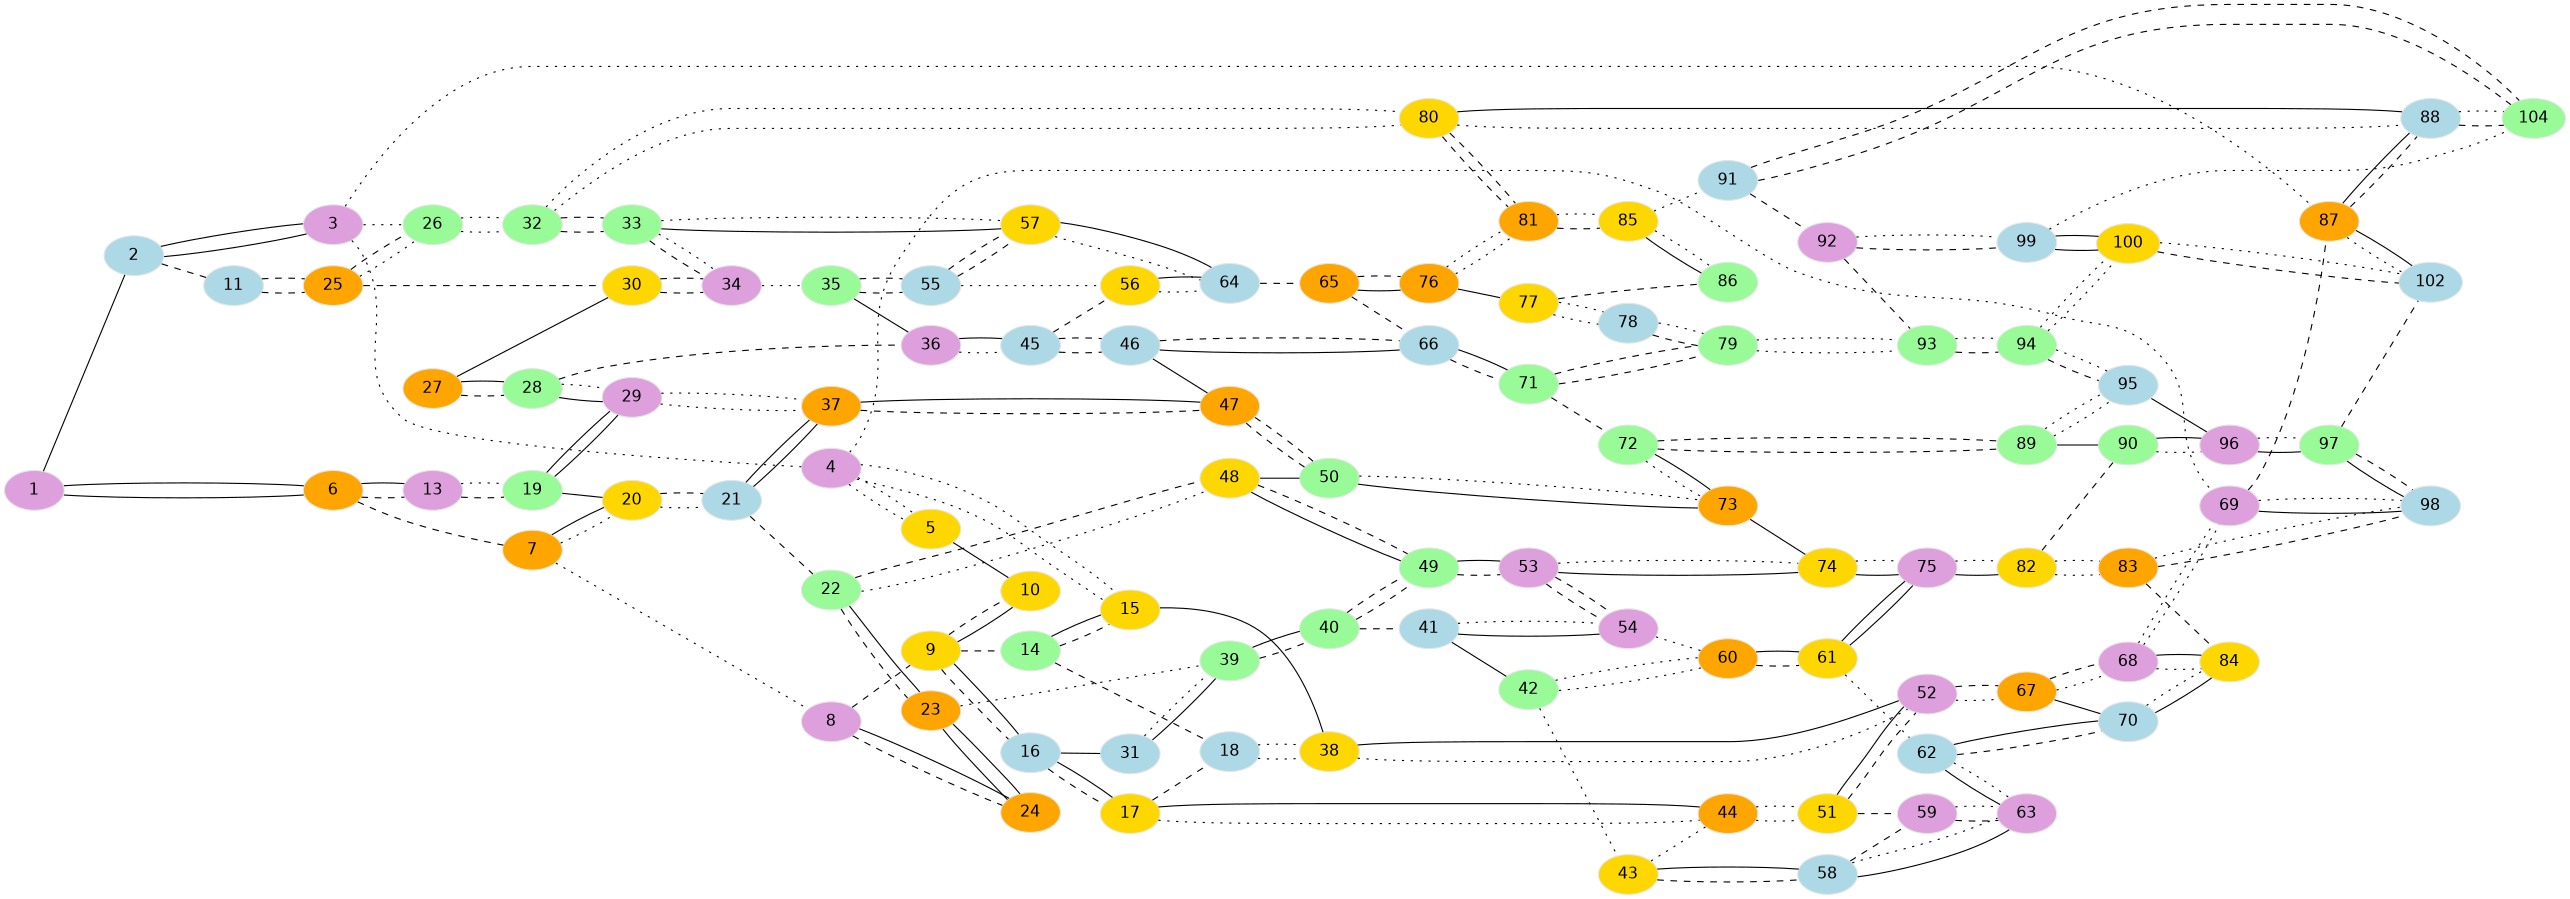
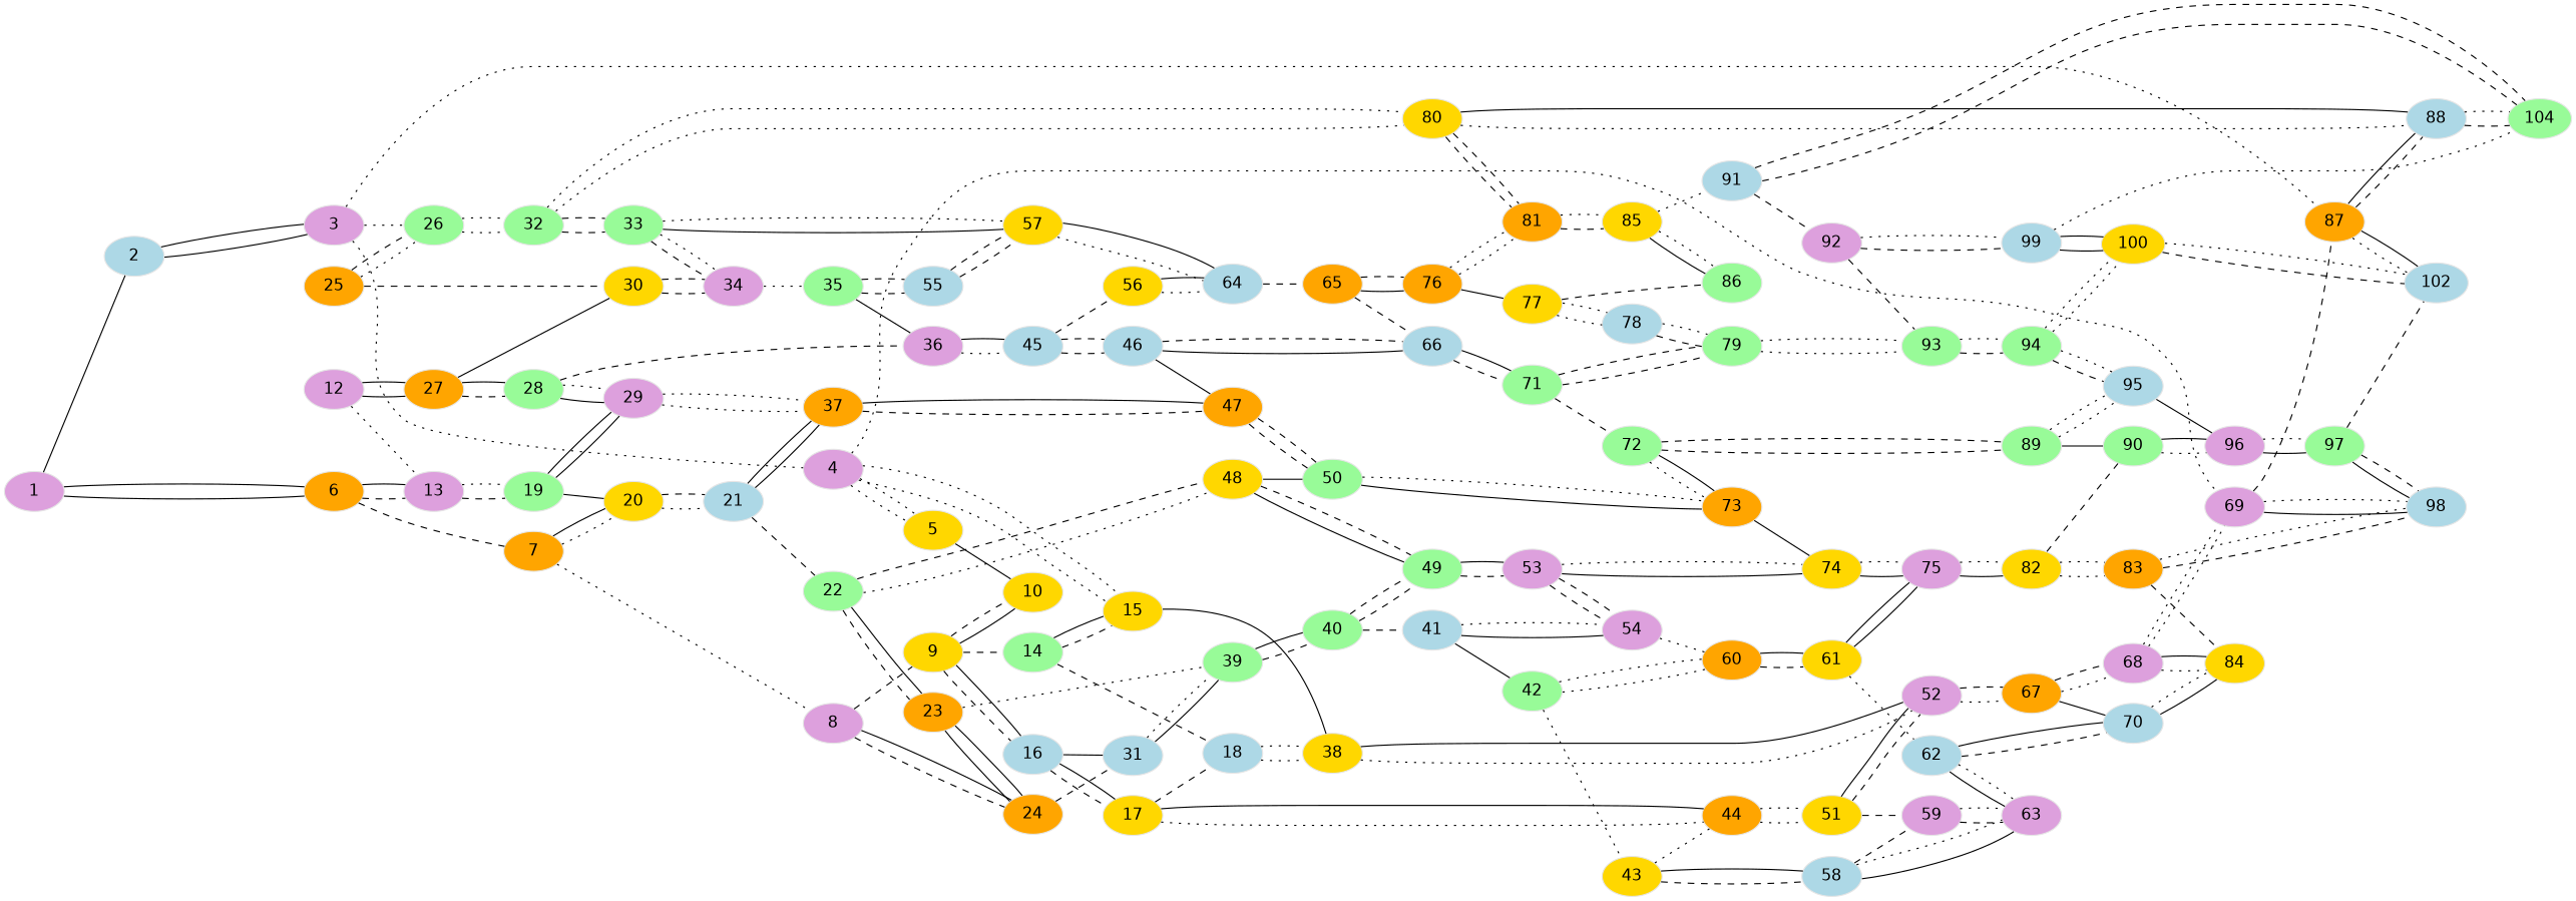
  graph {
    fontname="DejaVu Sans"
    rankdir=LR
    node [color=gray90 fillcolor=palegreen fontname="DejaVu Sans" style=filled]
    edge [fontname="DejaVu Sans" style=dashed]
    1 [fillcolor=plum]
    2 [fillcolor=lightblue]
    6 [fillcolor=orange]
    3 [fillcolor=plum]
-   11 [fillcolor=lightblue]
    7 [fillcolor=orange]
    13 [fillcolor=plum]
    4 [fillcolor=plum]
    26
    87 [fillcolor=orange]
    25 [fillcolor=orange]
    5 [fillcolor=gold]
    15 [fillcolor=gold]
    69 [fillcolor=plum]
    32
    88 [fillcolor=lightblue]
    102 [fillcolor=lightblue]
    10 [fillcolor=gold]
    38 [fillcolor=gold]
    98 [fillcolor=lightblue]
    8 [fillcolor=plum]
    20 [fillcolor=gold]
    19
    9 [fillcolor=gold]
    24 [fillcolor=orange]
    21 [fillcolor=lightblue]
    16 [fillcolor=lightblue]
    14
    31 [fillcolor=lightblue]
    17 [fillcolor=gold]
    18 [fillcolor=lightblue]
+   12 [fillcolor=plum]
    27 [fillcolor=orange]
    30 [fillcolor=gold]
    28
    29 [fillcolor=plum]
    52 [fillcolor=plum]
    44 [fillcolor=orange]
    39
    51 [fillcolor=gold]
    37 [fillcolor=orange]
    22
    23 [fillcolor=orange]
    48 [fillcolor=gold]
    47 [fillcolor=orange]
    49
    50
    40
    34 [fillcolor=plum]
    33
    80 [fillcolor=gold]
    36 [fillcolor=plum]
    45 [fillcolor=lightblue]
    35
    57 [fillcolor=gold]
    81 [fillcolor=orange]
    64 [fillcolor=lightblue]
    55 [fillcolor=lightblue]
    56 [fillcolor=gold]
    46 [fillcolor=lightblue]
    67 [fillcolor=orange]
    41 [fillcolor=lightblue]
    42
    54 [fillcolor=plum]
    53 [fillcolor=plum]
    43 [fillcolor=gold]
    60 [fillcolor=orange]
    58 [fillcolor=lightblue]
    61 [fillcolor=gold]
    59 [fillcolor=plum]
    63 [fillcolor=plum]
    66 [fillcolor=lightblue]
    71
    73 [fillcolor=orange]
    74 [fillcolor=gold]
    70 [fillcolor=lightblue]
    68 [fillcolor=plum]
    75 [fillcolor=plum]
    65 [fillcolor=orange]
    62 [fillcolor=lightblue]
    82 [fillcolor=gold]
    84 [fillcolor=gold]
    76 [fillcolor=orange]
    77 [fillcolor=gold]
    72
    79
    89
    93
    90
    95 [fillcolor=lightblue]
    83 [fillcolor=orange]
    78 [fillcolor=lightblue]
    86
    85 [fillcolor=gold]
    94
    n96 [label=104]
    91 [fillcolor=lightblue]
    96 [fillcolor=plum]
    92 [fillcolor=plum]
    97
    99 [fillcolor=lightblue]
    100 [fillcolor=gold]
    1 -- 2 [style=solid]
    1 -- 6 [style=solid]
    1 -- 6 [style=solid]
    2 -- 3 [style=solid]
    2 -- 3 [style=solid]
-   2 -- 11
    6 -- 7
    6 -- 13
    6 -- 13 [style=solid]
    3 -- 4 [style=dotted]
    3 -- 26 [style=dotted]
    3 -- 87 [style=dotted]
-   11 -- 25
-   11 -- 25
    7 -- 8 [style=dotted]
    7 -- 20 [style=dotted]
    7 -- 20 [style=solid]
    13 -- 19
    13 -- 19 [style=dotted]
    4 -- 5 [style=dotted]
    4 -- 5 [style=dotted]
    4 -- 15 [style=dotted]
    4 -- 15 [style=dotted]
    4 -- 69 [style=dotted]
    26 -- 32 [style=dotted]
    26 -- 32 [style=dotted]
    87 -- 88
    87 -- 88 [style=solid]
    87 -- 102 [style=dotted]
    87 -- 102 [style=solid]
    25 -- 26 [style=dotted]
    25 -- 26
    25 -- 30
    5 -- 10 [style=solid]
    15 -- 38 [style=solid]
    69 -- 87
    69 -- 98 [style=solid]
    69 -- 98 [style=dotted]
    32 -- 33
    32 -- 33
    32 -- 80 [style=dotted]
    32 -- 80 [style=dotted]
    88 -- n96
    88 -- n96 [style=dotted]
    38 -- 52 [style=dotted]
    38 -- 52 [style=solid]
    8 -- 9
    8 -- 24
    8 -- 24 [style=solid]
    20 -- 21 [style=dotted]
    20 -- 21
    19 -- 20 [style=solid]
    19 -- 29 [style=solid]
    19 -- 29 [style=solid]
    9 -- 10 [style=solid]
    9 -- 10
    9 -- 16
    9 -- 16 [style=solid]
    9 -- 14
+   24 -- 31
    21 -- 37 [style=solid]
    21 -- 37 [style=solid]
    21 -- 22
    16 -- 31 [style=solid]
    16 -- 17
    16 -- 17 [style=solid]
    14 -- 15
    14 -- 15 [style=solid]
    14 -- 18
    31 -- 39 [style=solid]
    31 -- 39 [style=dotted]
    17 -- 18
    17 -- 44 [style=dotted]
    17 -- 44 [style=solid]
    18 -- 38 [style=dotted]
    18 -- 38 [style=dotted]
+   12 -- 13 [style=dotted]
+   12 -- 27 [style=solid]
+   12 -- 27 [style=solid]
    27 -- 30 [style=solid]
    27 -- 28
    27 -- 28 [style=solid]
    30 -- 34
    30 -- 34
    28 -- 29 [style=solid]
    28 -- 29 [style=dotted]
    28 -- 36
    29 -- 37 [style=dotted]
    29 -- 37 [style=dotted]
    52 -- 67 [style=dotted]
    52 -- 67
    44 -- 51 [style=dotted]
    44 -- 51 [style=dotted]
    39 -- 40
    39 -- 40 [style=solid]
    51 -- 52
    51 -- 52 [style=solid]
    51 -- 59
    37 -- 47
    37 -- 47 [style=solid]
    22 -- 23
    22 -- 23 [style=solid]
    22 -- 48 [style=dotted]
    22 -- 48
    23 -- 24 [style=solid]
    23 -- 24 [style=solid]
    23 -- 39 [style=dotted]
    48 -- 49 [style=solid]
    48 -- 49
    48 -- 50 [style=solid]
    47 -- 50
    47 -- 50
    49 -- 53
    49 -- 53 [style=solid]
    50 -- 73 [style=solid]
    50 -- 73 [style=dotted]
    40 -- 49
    40 -- 49
    40 -- 41
    34 -- 35 [style=dotted]
    33 -- 34
    33 -- 34 [style=dotted]
    33 -- 57 [style=solid]
    33 -- 57 [style=dotted]
    80 -- 88 [style=dotted]
    80 -- 88 [style=solid]
    80 -- 81
    80 -- 81
    36 -- 45 [style=dotted]
    36 -- 45 [style=solid]
    45 -- 56
    45 -- 46
    45 -- 46
    35 -- 36 [style=solid]
    35 -- 55
    35 -- 55
    57 -- 64 [style=dotted]
    57 -- 64 [style=solid]
    81 -- 85
    81 -- 85 [style=dotted]
    64 -- 65
    55 -- 57
    55 -- 57
-   55 -- 56 [style=dotted]
    56 -- 64 [style=dotted]
    56 -- 64 [style=solid]
    46 -- 47 [style=solid]
    46 -- 66 [style=solid]
    46 -- 66
    67 -- 70 [style=solid]
    67 -- 68 [style=dotted]
    67 -- 68
    41 -- 42 [style=solid]
    41 -- 54 [style=solid]
    41 -- 54 [style=dotted]
    42 -- 43 [style=dotted]
    42 -- 60 [style=dotted]
    42 -- 60 [style=dotted]
    54 -- 60 [style=dotted]
    53 -- 54
    53 -- 54
    53 -- 74 [style=solid]
    53 -- 74 [style=dotted]
    43 -- 44 [style=dotted]
    43 -- 58
    43 -- 58 [style=solid]
    60 -- 61
    60 -- 61 [style=solid]
    58 -- 59
    58 -- 63 [style=solid]
    58 -- 63 [style=dotted]
    61 -- 75 [style=solid]
    61 -- 75 [style=solid]
    61 -- 62 [style=dotted]
    59 -- 63
    59 -- 63 [style=dotted]
    66 -- 71
    66 -- 71 [style=solid]
    71 -- 72
    71 -- 79
    71 -- 79
    73 -- 74 [style=solid]
    74 -- 75 [style=solid]
    74 -- 75 [style=dotted]
    70 -- 84 [style=solid]
    70 -- 84 [style=dotted]
    68 -- 69 [style=dotted]
    68 -- 69 [style=dotted]
    68 -- 84 [style=dotted]
    68 -- 84 [style=solid]
    75 -- 82 [style=solid]
    75 -- 82 [style=dotted]
    65 -- 66
    65 -- 76 [style=solid]
    65 -- 76
    62 -- 63 [style=solid]
    62 -- 63 [style=dotted]
    62 -- 70
    62 -- 70 [style=solid]
    82 -- 90
    82 -- 83 [style=dotted]
    82 -- 83 [style=dotted]
    76 -- 81 [style=dotted]
    76 -- 81 [style=dotted]
    76 -- 77 [style=solid]
    77 -- 78 [style=dotted]
    77 -- 78 [style=dotted]
    77 -- 86
    72 -- 73 [style=dotted]
    72 -- 73 [style=solid]
    72 -- 89
    72 -- 89
    79 -- 93 [style=dotted]
    79 -- 93 [style=dotted]
    89 -- 90 [style=solid]
    89 -- 95 [style=dotted]
    89 -- 95 [style=dotted]
    93 -- 94
    93 -- 94 [style=dotted]
    90 -- 96 [style=dotted]
    90 -- 96 [style=solid]
    95 -- 96 [style=solid]
    83 -- 98
    83 -- 98 [style=dotted]
    83 -- 84
    78 -- 79
    78 -- 79 [style=dotted]
    85 -- 86 [style=solid]
    85 -- 86 [style=dotted]
    85 -- 91 [style=dotted]
    94 -- 95
    94 -- 95 [style=dotted]
    94 -- 100 [style=dotted]
    94 -- 100 [style=dotted]
    91 -- n96
    91 -- n96
    91 -- 92
    96 -- 97 [style=solid]
    96 -- 97 [style=dotted]
    92 -- 93
    92 -- 99
    92 -- 99 [style=dotted]
    97 -- 102
    97 -- 98 [style=solid]
    97 -- 98
    99 -- n96 [style=dotted]
    99 -- 100 [style=solid]
    99 -- 100 [style=solid]
    100 -- 102
    100 -- 102 [style=dotted]
  }
